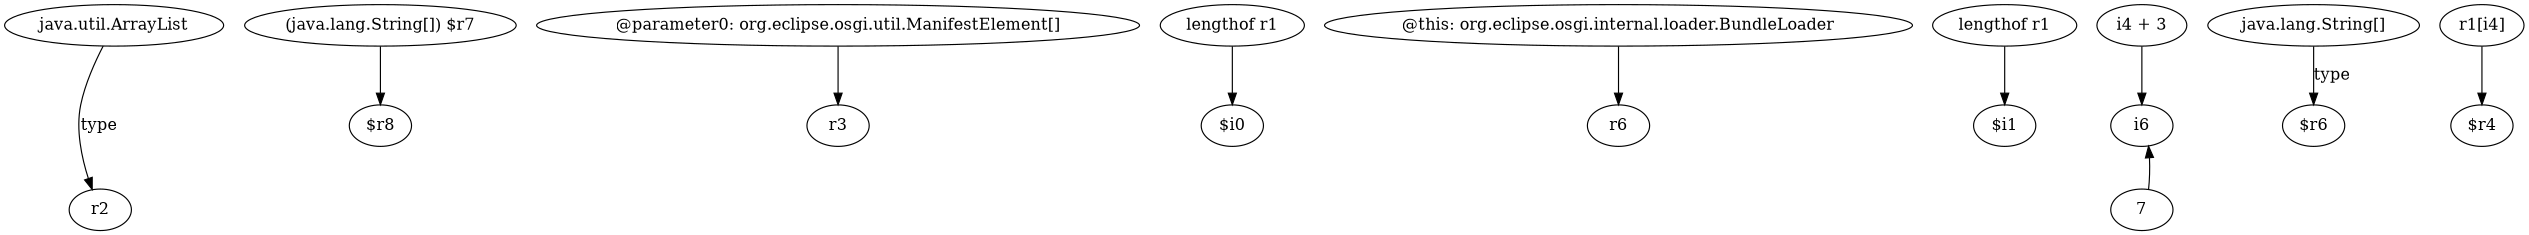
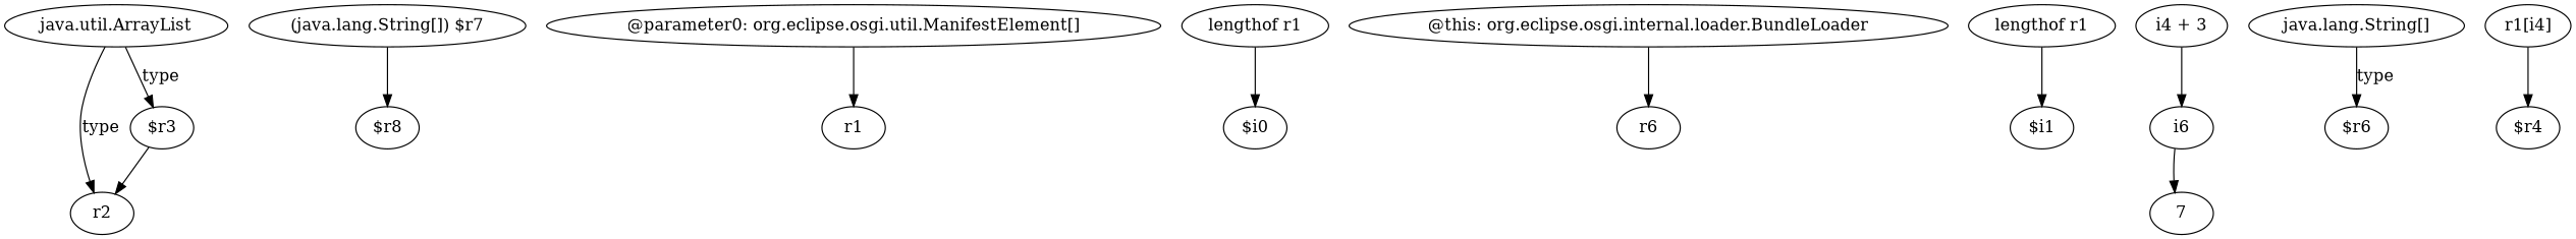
  digraph {
    n1 [label="java.util.ArrayList"]
    n2 [label=r2]
+   n3 [label="$r3"]
    n4 [label="(java.lang.String[]) $r7"]
    n5 [label="$r8"]
    n6 [label="@parameter0: org.eclipse.osgi.util.ManifestElement[]"]
-   n7 [label=r3]
+   n7 [label=r1]
    n8 [label="lengthof r1"]
    n9 [label="$i0"]
    n10 [label="@this: org.eclipse.osgi.internal.loader.BundleLoader"]
    n11 [label=r6]
    n12 [label="lengthof r1"]
    n13 [label="$i1"]
    n14 [label="i4 + 3"]
    n15 [label=i6]
    n16 [label="java.lang.String[]"]
    n17 [label="$r6"]
    n18 [label=7]
    n19 [label="r1[i4]"]
    n20 [label="$r4"]
    n1 -> n2 [label=type]
+   n1 -> n3 [label=type]
+   n3 -> n2
    n4 -> n5
    n6 -> n7
    n8 -> n9
    n10 -> n11
    n12 -> n13
    n14 -> n15
    n16 -> n17 [label=type]
-   n18 -> n15
+   n15 -> n18
    n19 -> n20
  }
